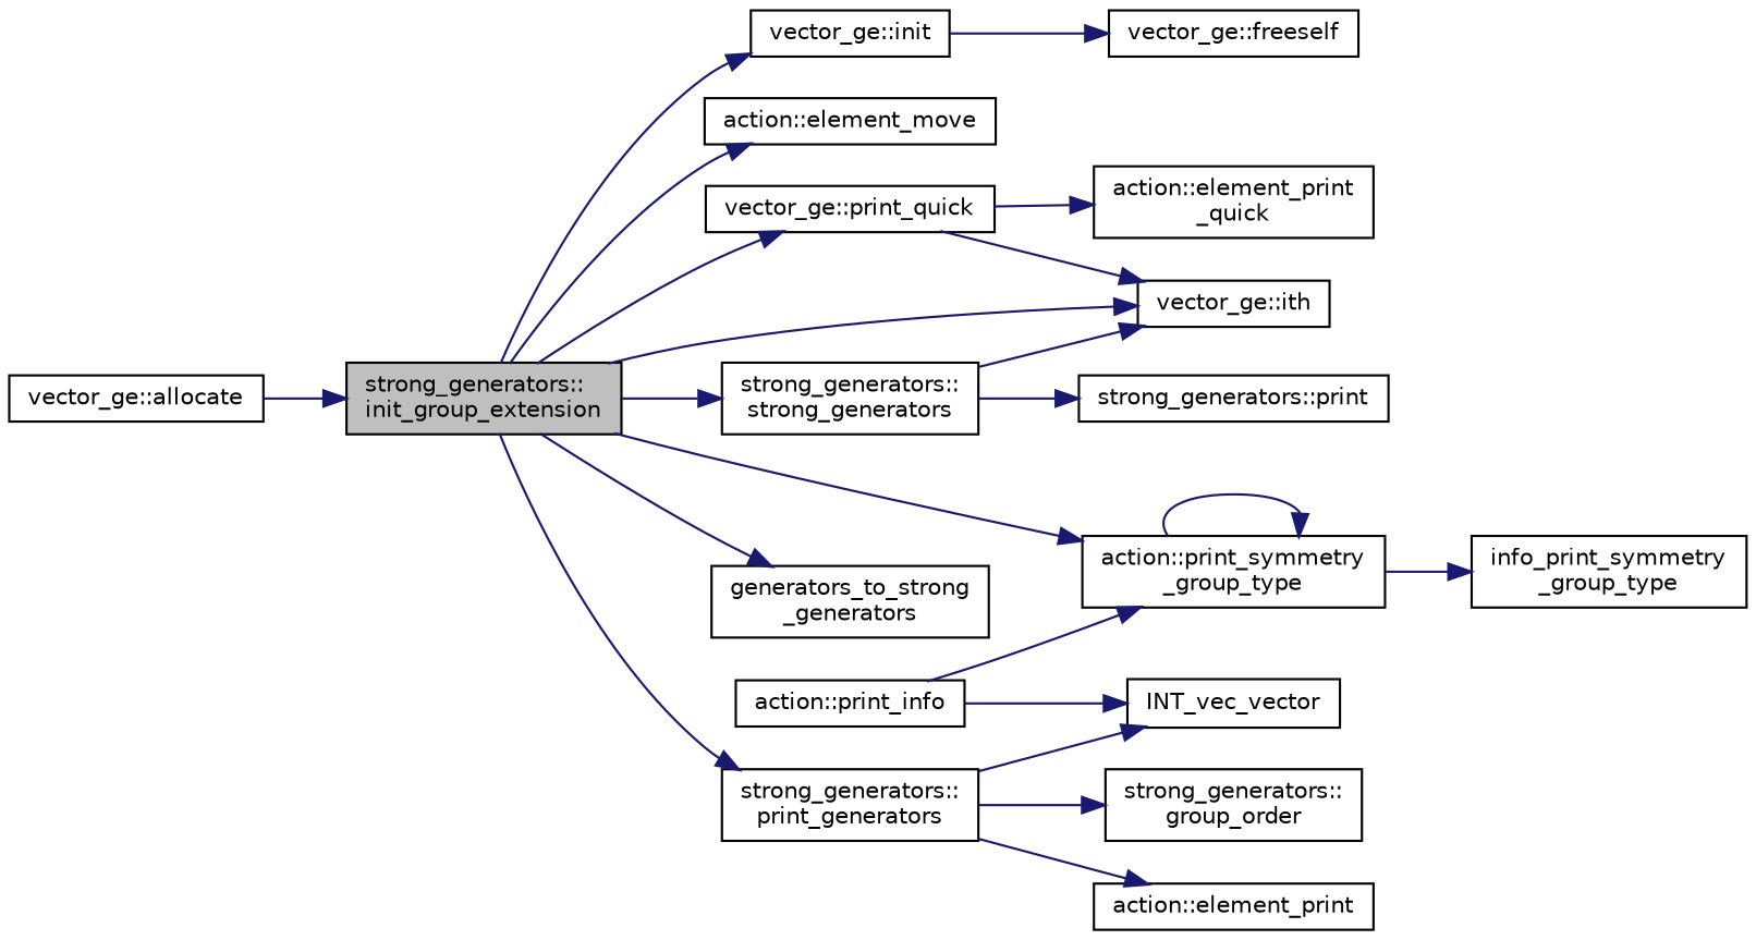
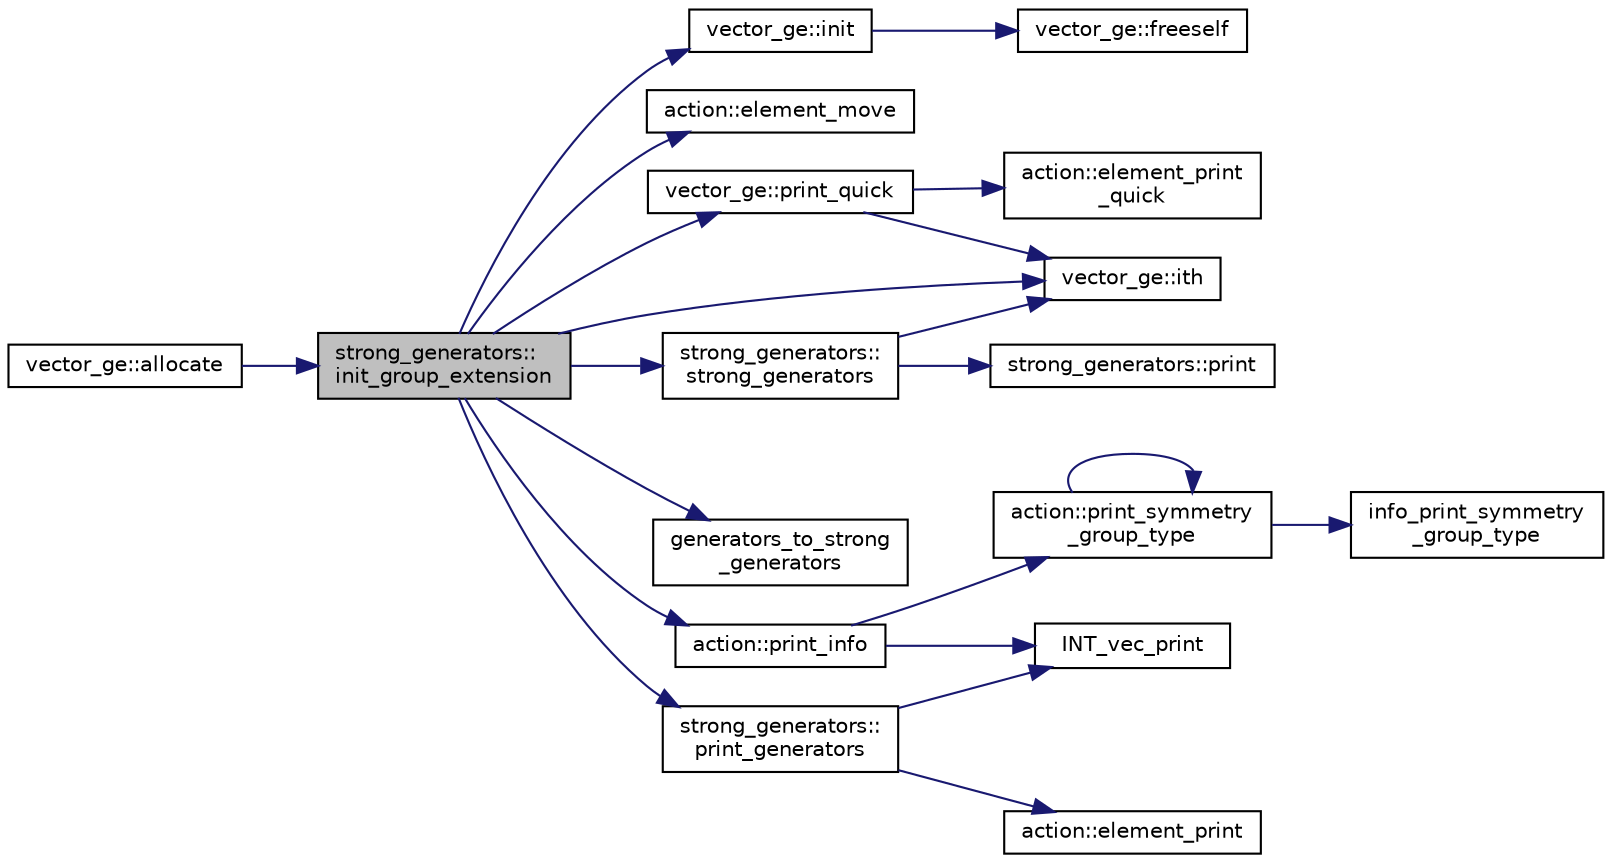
  digraph {
    rankdir=LR
    node [color=black fillcolor=white fontname=Helvetica fontsize=10 shape=record style=filled]
    edge [color=midnightblue fontname=Helvetica fontsize=10 labelfontname=Helvetica labelfontsize=10 style=solid]
    n1 [fillcolor=grey75 fontcolor=black height=0.2 label="strong_generators::\linit_group_extension" width=0.4]
    n2 [height=0.2 label="vector_ge::init" width=0.4]
    n3 [height=0.2 label="action::element_move" width=0.4]
    n4 [height=0.2 label="vector_ge::ith" width=0.4]
    n5 [height=0.2 label="vector_ge::print_quick" width=0.4]
    n6 [height=0.2 label="action::print_info" width=0.4]
    n7 [height=0.2 label="strong_generators::\lstrong_generators" width=0.4]
    n8 [height=0.2 label="generators_to_strong\l_generators" width=0.4]
    n9 [height=0.2 label="strong_generators::\lprint_generators" width=0.4]
    n10 [height=0.2 label="vector_ge::freeself" width=0.4]
    n11 [height=0.2 label="vector_ge::allocate" width=0.4]
    n12 [height=0.2 label="action::element_print\l_quick" width=0.4]
    n13 [height=0.2 label="action::print_symmetry\l_group_type" width=0.4]
-   n14 [height=0.2 label=INT_vec_vector width=0.4]
+   n14 [height=0.2 label=INT_vec_print width=0.4]
    n15 [height=0.2 label="strong_generators::print" width=0.4]
-   n16 [height=0.2 label="strong_generators::\lgroup_order" width=0.4]
    n17 [height=0.2 label="action::element_print" width=0.4]
    n18 [height=0.2 label="info_print_symmetry\l_group_type" width=0.4]
    n1 -> n2
    n1 -> n3
    n1 -> n4
    n1 -> n5
-   n1 -> n13
+   n1 -> n6
    n1 -> n7
    n1 -> n8
    n1 -> n9
    n2 -> n10
    n5 -> n4
    n5 -> n12
    n6 -> n13
    n6 -> n14
    n7 -> n4
    n7 -> n15
    n9 -> n14
-   n9 -> n16
    n9 -> n17
    n11 -> n1
    n13 -> n13
    n13 -> n18
  }
